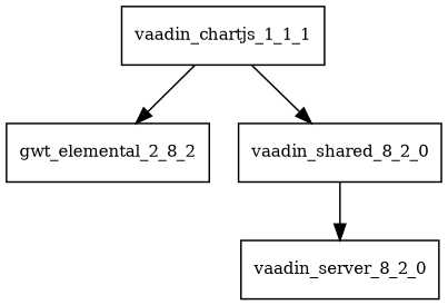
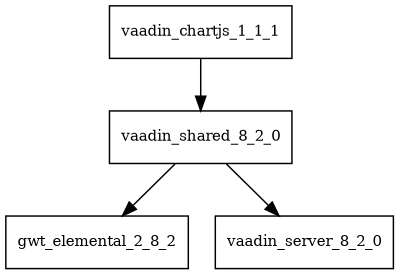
  digraph {
    node [fontsize=10.0 shape=box]
    vaadin_chartjs_1_1_1
    gwt_elemental_2_8_2
    vaadin_shared_8_2_0
    vaadin_server_8_2_0
-   vaadin_chartjs_1_1_1 -> gwt_elemental_2_8_2
+   vaadin_shared_8_2_0 -> gwt_elemental_2_8_2
    vaadin_chartjs_1_1_1 -> vaadin_shared_8_2_0
    vaadin_shared_8_2_0 -> vaadin_server_8_2_0
  }
